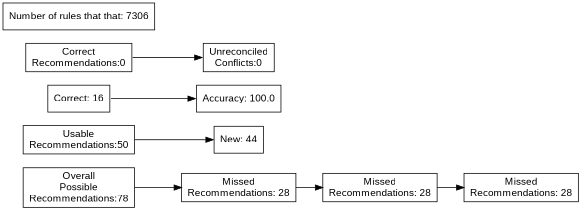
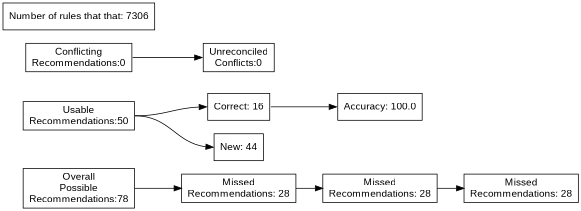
  digraph {
    fontname="Liberation Sans"
    rankdir=LR
    node [fontname="Liberation Sans" shape=box]
    edge [fontname="Liberation Sans" headport=w tailport=e]
    n1 [label="Overall\nPossible\nRecommendations:78"]
    n2 [label="Missed\nRecommendations: 28"]
    n3 [label="Missed\nRecommendations: 28"]
    n4 [label="Usable\nRecommendations:50"]
    n5 [label="Correct: 16"]
    n6 [label="New: 44"]
-   n7 [label="Correct\nRecommendations:0"]
+   n7 [label="Conflicting\nRecommendations:0"]
    n8 [label="Unreconciled\nConflicts:0"]
    n9 [label="Missed\nRecommendations: 28"]
    n10 [label="Accuracy: 100.0"]
    n11 [label="Number of rules that that: 7306"]
    n1 -> n2
    n2 -> n3
    n3 -> n9
+   n4 -> n5
    n4 -> n6
    n5 -> n10
    n7 -> n8
  }
